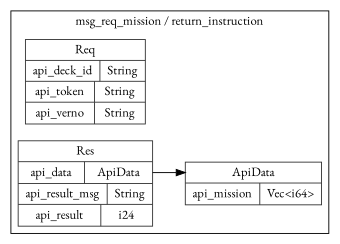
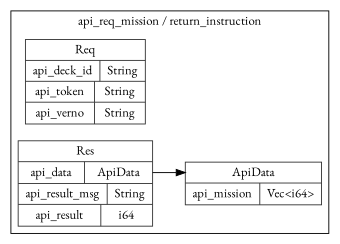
  digraph {
    rankdir=LR
    fontname="EB Garamond"
    node [color=gray20 shape=record style=solid fontname="EB Garamond"]
    n1 [label="<Req> Req  | { api_deck_id | <api_deck_id> String } | { api_token | <api_token> String } | { api_verno | <api_verno> String }"]
-   n2 [label="<Res> Res  | { api_data | <api_data> ApiData } | { api_result_msg | <api_result_msg> String } | { api_result | <api_result> i24 }"]
+   n2 [label="<Res> Res  | { api_data | <api_data> ApiData } | { api_result_msg | <api_result_msg> String } | { api_result | <api_result> i64 }"]
    n3 [label="<ApiData> ApiData  | { api_mission | <api_mission> Vec\<i64\> }"]
    subgraph cluster_1 {
-     label="msg_req_mission / return_instruction"
+     label="api_req_mission / return_instruction"
      n1
      n2
      n3
    }
    n2 -> n3 [headport="ApiData:w" tailport="api_data:e" fontname="EB Garamond"]
  }
